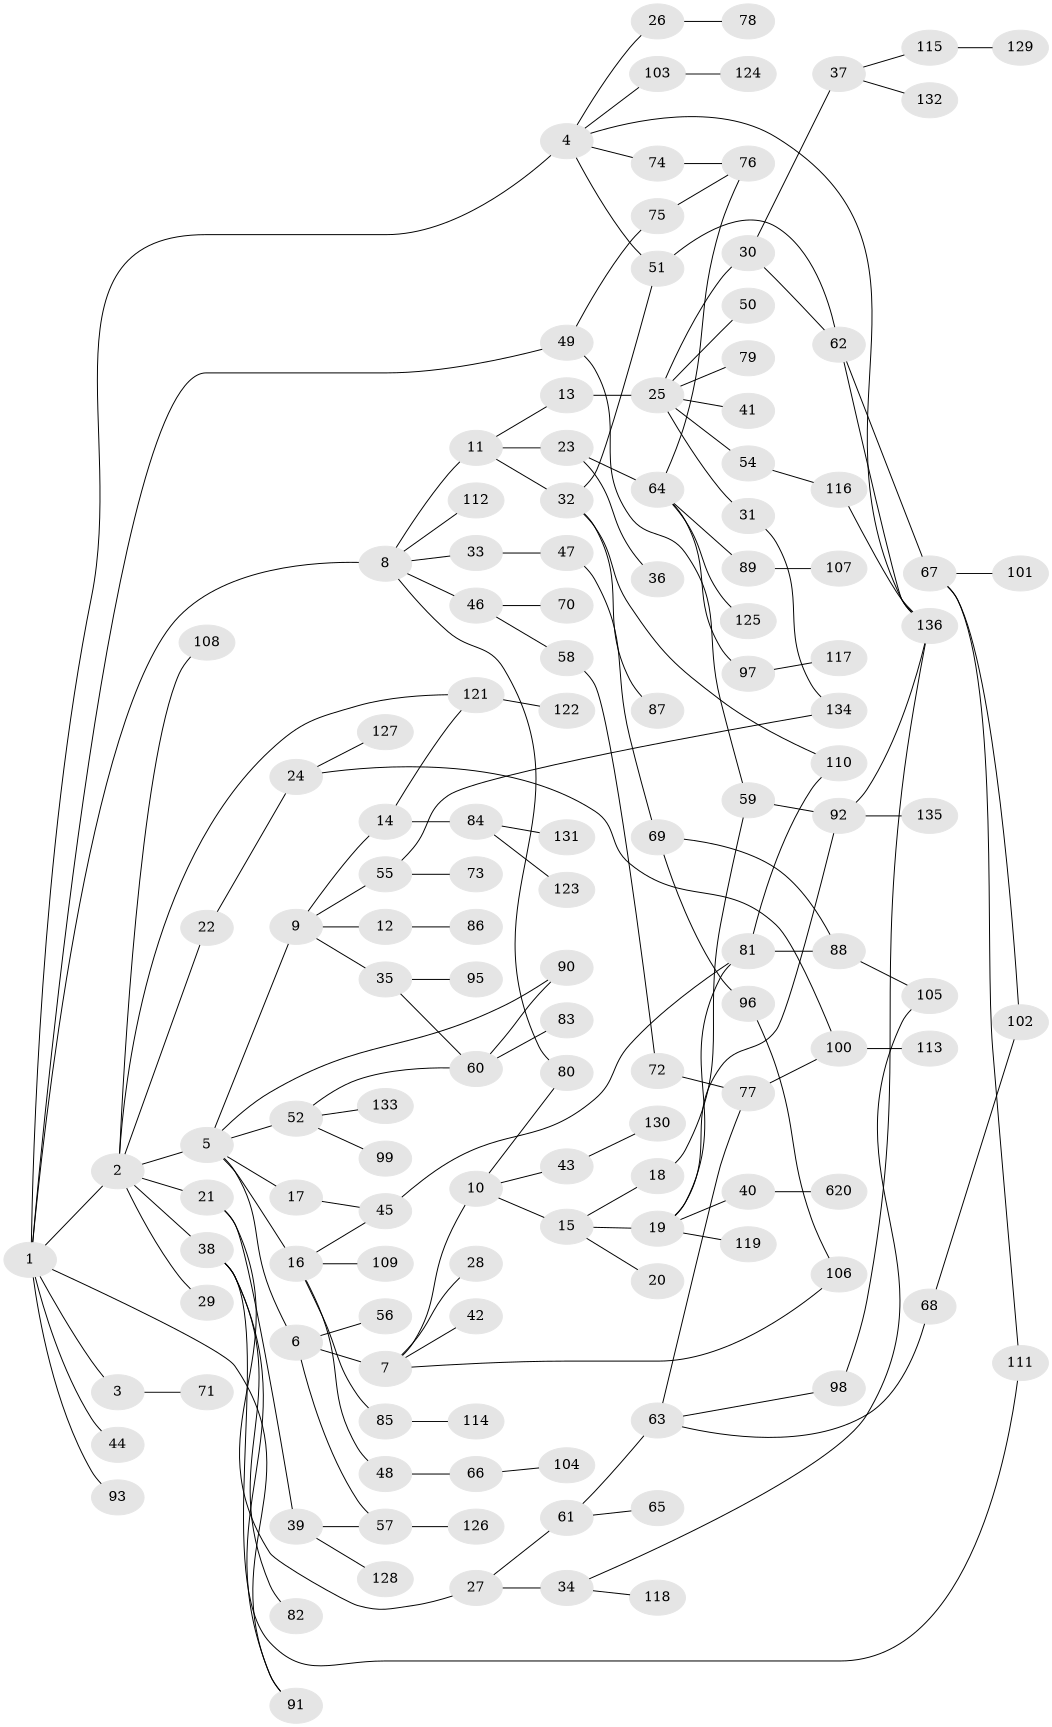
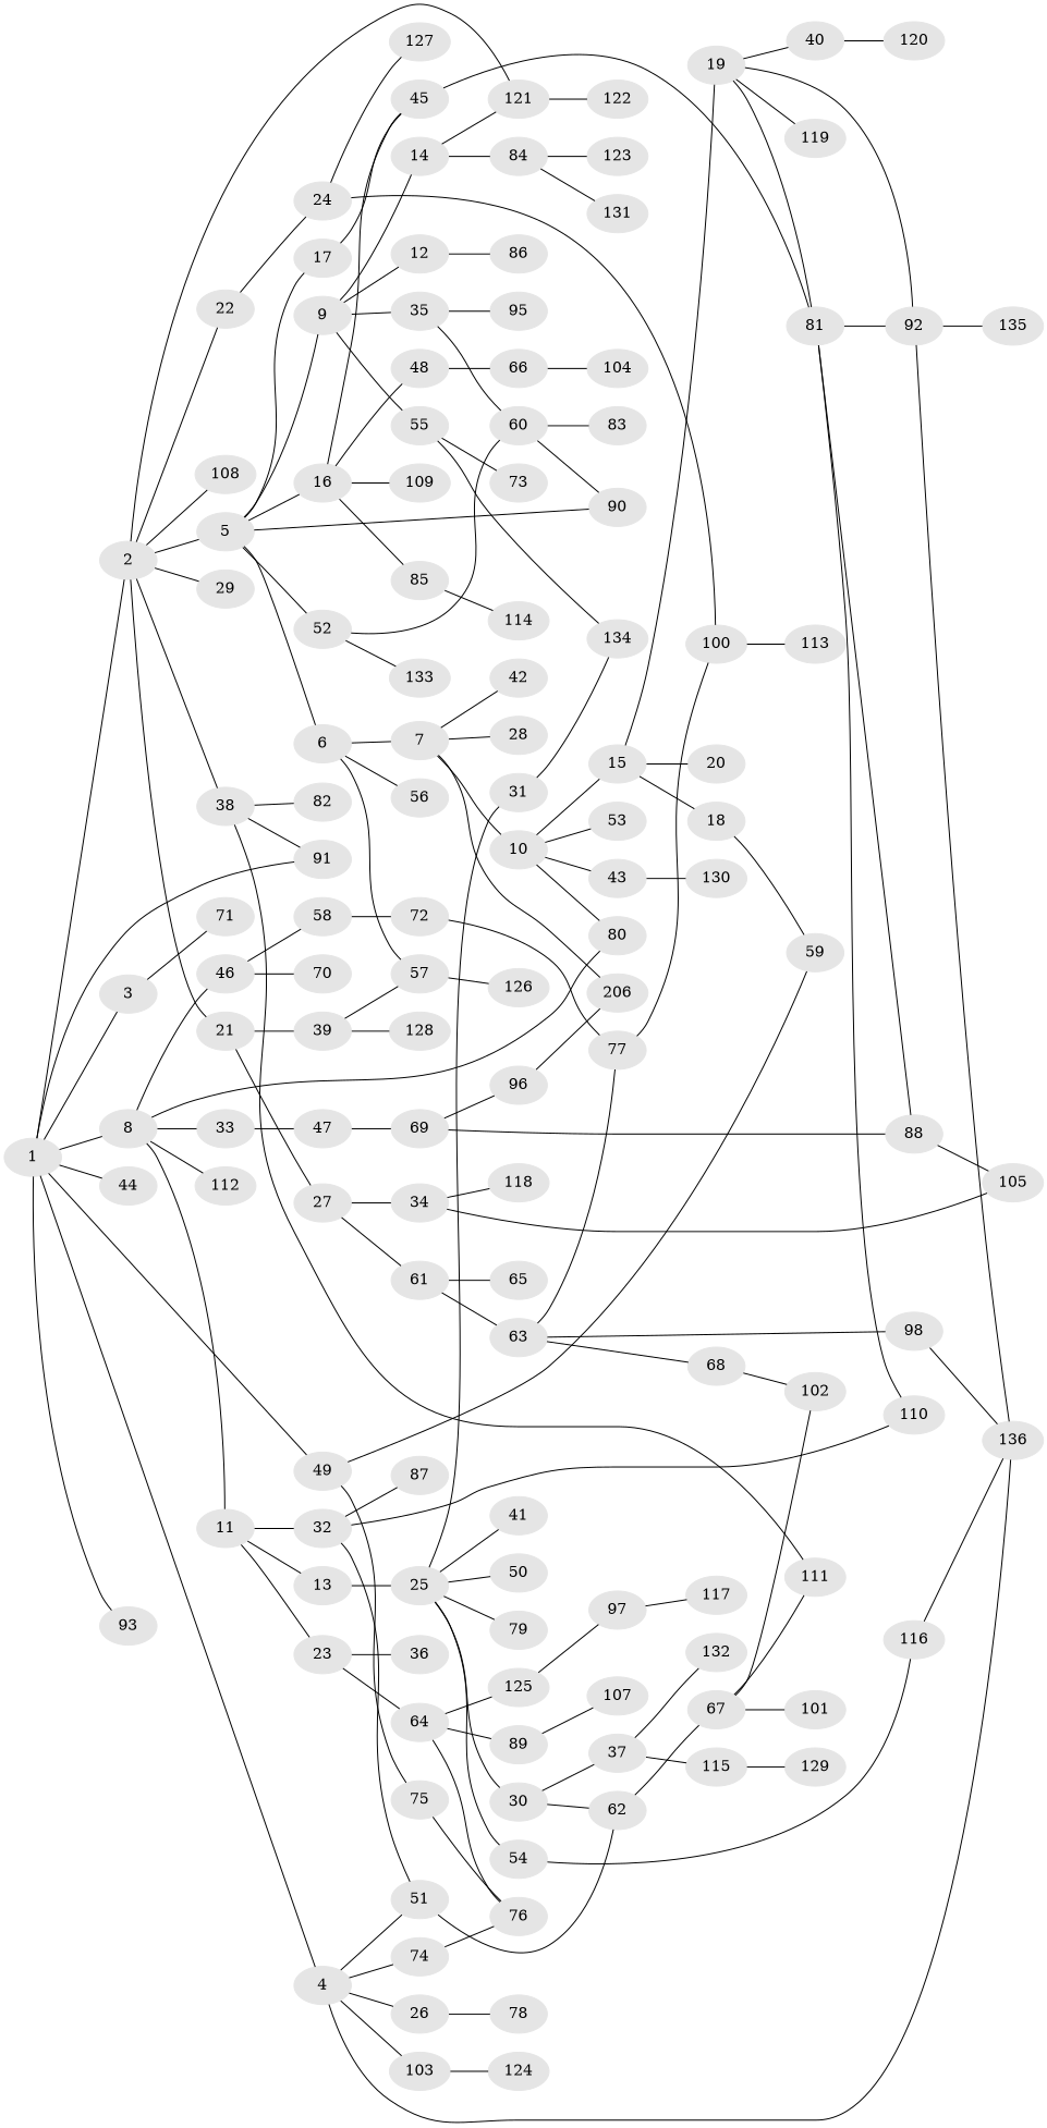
  graph {
    rankdir=LR
    node [color=gray90 style=filled]
    1
    2
    3
    4
    8
    44
    49
    91
    93
    5
    21
    22
    29
    38
    108
    121
    71
    26
    51
    74
    103
    136
    11
    33
    46
    80
    112
    59
    75
    6
    9
    16
    17
    52
    90
    27
    39
    24
    82
    111
    122
    78
    62
    76
    124
    7
    56
    57
    12
    14
    35
    55
    45
    48
    85
    109
    60
-   99
    133
    10
    28
    42
-   106
+   106 [label=206]
    126
    15
    43
+   53
    13
    23
    32
    47
    58
    70
    86
    84
    95
    134
    73
    18
    19
    20
    130
    25
    36
    64
    87
    110
    30
    31
    41
    50
    54
    79
    123
    131
    40
    81
    92
    119
    66
    114
-   120 [label=620]
+   120
    88
    135
    34
    61
    128
    100
    127
    89
    97
    125
    113
    37
    116
    105
    118
    63
    65
    115
    132
    67
    69
    129
    72
    96
    104
    83
    77
    68
    98
    101
    102
    107
    117
    1 -- 2
    1 -- 3
    1 -- 4
    1 -- 8
    1 -- 44
    1 -- 49
    1 -- 91
    1 -- 93
    2 -- 5
    2 -- 21
    2 -- 22
    2 -- 29
    2 -- 38
    2 -- 108
    2 -- 121
    3 -- 71
    4 -- 26
    4 -- 51
    4 -- 74
    4 -- 103
    4 -- 136
    8 -- 11
    8 -- 33
    8 -- 46
    8 -- 80
    8 -- 112
    49 -- 59
    49 -- 75
    5 -- 6
    5 -- 9
    5 -- 16
    5 -- 17
    5 -- 52
    5 -- 90
    21 -- 27
    21 -- 39
    22 -- 24
    38 -- 91
    38 -- 82
    38 -- 111
    121 -- 122
    26 -- 78
    51 -- 62
    74 -- 76
    103 -- 124
    11 -- 13
    11 -- 23
    11 -- 32
    33 -- 47
    46 -- 58
    46 -- 70
-   59 -- 92
+   81 -- 92
    75 -- 76
    6 -- 7
    6 -- 56
    6 -- 57
    9 -- 12
    9 -- 14
    9 -- 35
    9 -- 55
    16 -- 45
    16 -- 48
    16 -- 85
    16 -- 109
    17 -- 45
    52 -- 60
-   52 -- 99
    52 -- 133
    27 -- 34
    27 -- 61
    39 -- 57
    39 -- 128
    24 -- 100
    24 -- 127
-   62 -- 136
    62 -- 67
    7 -- 10
    7 -- 28
    7 -- 42
    7 -- 106
    57 -- 126
    12 -- 86
    14 -- 121
    14 -- 84
    35 -- 60
    35 -- 95
    55 -- 134
    55 -- 73
    45 -- 81
    48 -- 66
    85 -- 114
    60 -- 90
    60 -- 83
    10 -- 80
    10 -- 15
    10 -- 43
+   10 -- 53
    15 -- 18
    15 -- 19
    15 -- 20
    43 -- 130
    13 -- 25
    23 -- 36
    23 -- 64
    32 -- 51
    32 -- 87
    32 -- 110
    47 -- 69
    58 -- 72
    84 -- 123
    84 -- 131
    18 -- 59
    19 -- 40
    19 -- 81
    19 -- 92
    19 -- 119
    25 -- 30
    25 -- 31
    25 -- 41
    25 -- 50
    25 -- 54
    25 -- 79
    64 -- 76
    64 -- 89
-   64 -- 97
+   125 -- 97
    64 -- 125
    30 -- 62
    30 -- 37
    31 -- 134
    54 -- 116
    40 -- 120
    81 -- 110
    81 -- 88
    92 -- 136
    92 -- 135
    66 -- 104
    88 -- 105
    34 -- 105
    34 -- 118
    61 -- 63
    61 -- 65
    100 -- 113
    89 -- 107
    97 -- 117
    37 -- 115
    37 -- 132
    116 -- 136
    63 -- 77
    63 -- 68
    63 -- 98
    115 -- 129
    67 -- 111
    67 -- 101
    67 -- 102
    69 -- 88
    69 -- 96
    72 -- 77
    96 -- 106
    77 -- 100
    68 -- 102
    98 -- 136
  }
